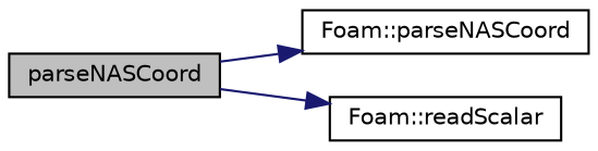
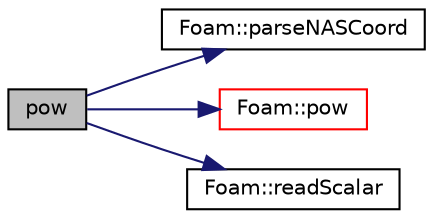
  digraph {
    rankdir=LR
    node [color=black fontname=Helvetica fontsize=10 shape=record]
    edge [color=midnightblue fontname=Helvetica fontsize=10 labelfontname=Helvetica labelfontsize=10 style=solid]
-   n1 [fillcolor=grey75 fontcolor=black height=0.2 label=parseNASCoord style=filled width=0.4]
+   n1 [fillcolor=grey75 fontcolor=black height=0.2 label=pow style=filled width=0.4]
    n2 [height=0.2 label="Foam::parseNASCoord" width=0.4]
+   n3 [color=red height=0.2 label="Foam::pow" width=0.4]
    n4 [height=0.2 label="Foam::readScalar" width=0.4]
    n1 -> n2
+   n1 -> n3
    n1 -> n4
  }
